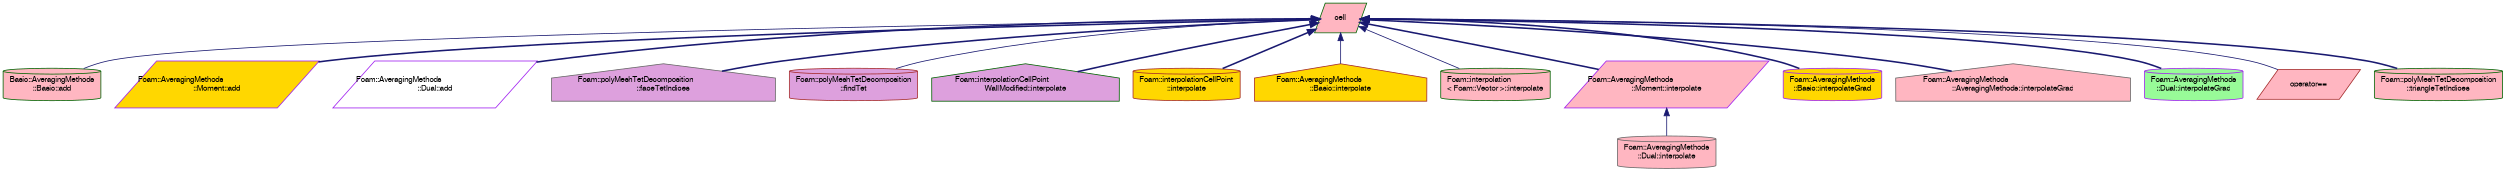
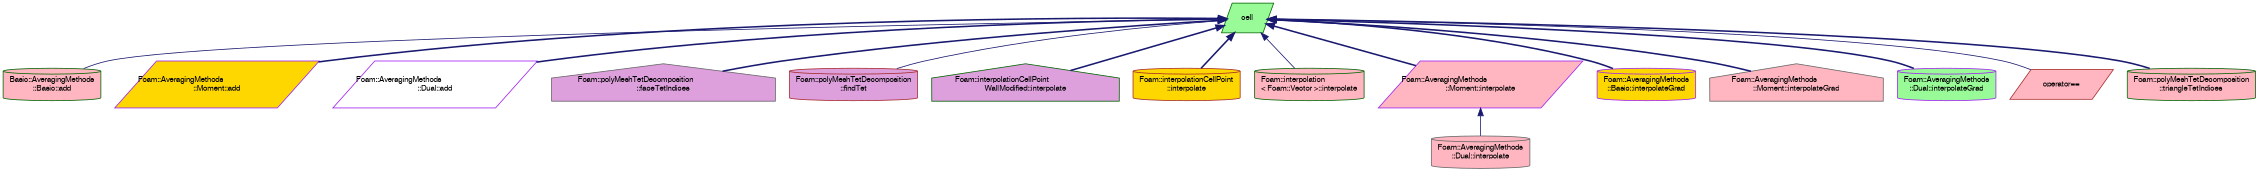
  digraph {
    rankdir=TB
    node [color=darkgreen fillcolor=lightpink fontname=FreeSans fontsize=10 shape=cylinder style=filled]
    edge [color=midnightblue dir=back fontname=FreeSans fontsize=10 labelfontname=FreeSans labelfontsize=10 style=bold]
-   n1 [fontcolor=black height=0.2 label=cell shape=parallelogram width=0.4]
+   n1 [fillcolor=palegreen fontcolor=black height=0.2 label=cell shape=parallelogram width=0.4]
    n2 [height=0.2 label="Basic::AveragingMethods\l::Basic::add" width=0.4]
    n3 [color=purple fillcolor=gold height=0.2 label="Foam::AveragingMethods\l::Moment::add" shape=parallelogram width=0.4]
    n4 [color=purple fillcolor=white height=0.2 label="Foam::AveragingMethods\l::Dual::add" shape=parallelogram width=0.4]
    n5 [color=gray40 fillcolor=plum height=0.2 label="Foam::polyMeshTetDecomposition\l::faceTetIndices" shape=house width=0.4]
    n6 [color=brown fillcolor=plum height=0.2 label="Foam::polyMeshTetDecomposition\l::findTet" width=0.4]
    n7 [fillcolor=plum height=0.2 label="Foam::interpolationCellPoint\lWallModified::interpolate" shape=house width=0.4]
    n8 [color=brown fillcolor=gold height=0.2 label="Foam::interpolationCellPoint\l::interpolate" width=0.4]
-   n9 [color=brown fillcolor=gold height=0.2 label="Foam::AveragingMethods\l::Basic::interpolate" shape=house width=0.4]
    n10 [height=0.2 label="Foam::interpolation\l\< Foam::Vector \>::interpolate" width=0.4]
    n11 [color=purple height=0.2 label="Foam::AveragingMethods\l::Moment::interpolate" shape=parallelogram width=0.4]
    n12 [color=purple fillcolor=gold height=0.2 label="Foam::AveragingMethods\l::Basic::interpolateGrad" width=0.4]
-   n13 [color=gray40 height=0.2 label="Foam::AveragingMethods\l::AveragingMethods::interpolateGrad" shape=house width=0.4]
+   n13 [color=gray40 height=0.2 label="Foam::AveragingMethods\l::Moment::interpolateGrad" shape=house width=0.4]
    n14 [color=purple fillcolor=palegreen height=0.2 label="Foam::AveragingMethods\l::Dual::interpolateGrad" width=0.4]
    n15 [color=brown height=0.2 label="operator==" shape=parallelogram width=0.4]
    n16 [height=0.2 label="Foam::polyMeshTetDecomposition\l::triangleTetIndices" width=0.4]
    n17 [color=gray40 height=0.2 label="Foam::AveragingMethods\l::Dual::interpolate" width=0.4]
    n1 -> n2 [style=solid]
    n1 -> n3
    n1 -> n4
    n1 -> n5
    n1 -> n6 [style=solid]
    n1 -> n7
    n1 -> n8
-   n1 -> n9 [style=solid]
    n1 -> n10 [style=solid]
    n1 -> n11
    n1 -> n12
    n1 -> n13
    n1 -> n14
    n1 -> n15 [style=solid]
    n1 -> n16
    n11 -> n17 [style=solid]
  }
